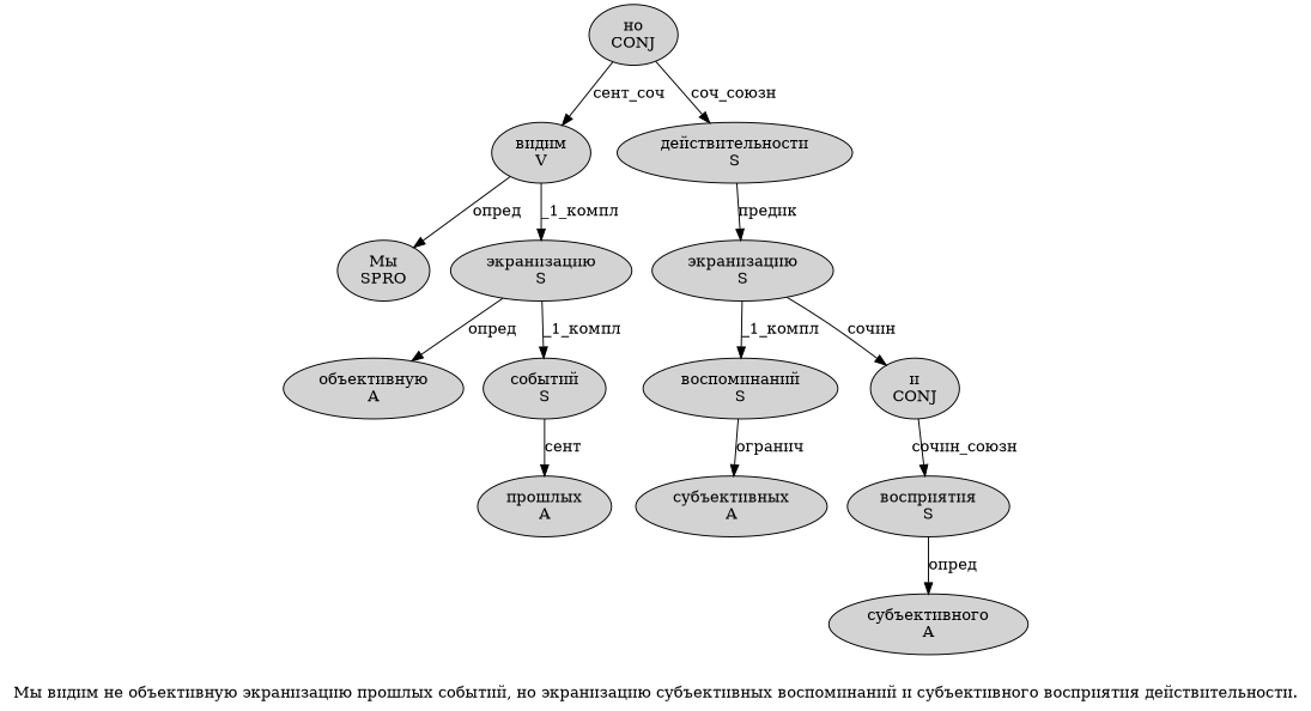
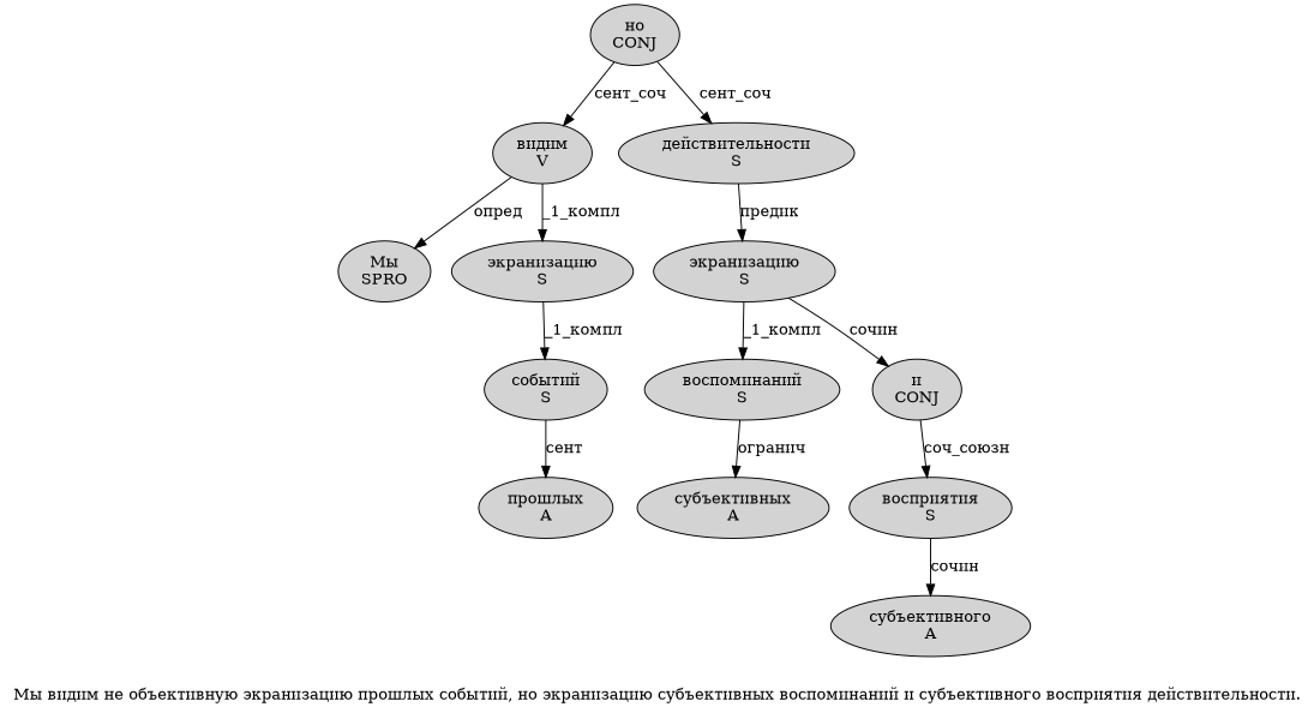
  digraph {
    label="Мы видим не объективную экранизацию прошлых событий, но экранизацию субъективных воспоминаний и субъективного восприятия действительности."
    node [fillcolor=lightgray penwidth=1 shape=ellipse style=filled]
    n1 [label="Мы\nSPRO"]
    n2 [label="видим\nV"]
    n3 [label="экранизацию\nS"]
-   n4 [label="объективную\nA"]
    n5 [label="событий\nS"]
    n6 [label="но\nCONJ"]
    n7 [label="действительности\nS"]
    n8 [label="прошлых\nA"]
    n9 [label="экранизацию\nS"]
    n10 [label="воспоминаний\nS"]
    n11 [label="и\nCONJ"]
    n12 [label="субъективных\nA"]
    n13 [label="восприятия\nS"]
    n14 [label="субъективного\nA"]
    n2 -> n1 [label="опред"]
    n2 -> n3 [label="_1_компл"]
-   n3 -> n4 [label="опред"]
    n3 -> n5 [label="_1_компл"]
    n5 -> n8 [label="сент"]
    n6 -> n2 [label="сент_соч"]
-   n6 -> n7 [label="соч_союзн"]
+   n6 -> n7 [label="сент_соч"]
    n7 -> n9 [label="предик"]
    n9 -> n10 [label="_1_компл"]
    n9 -> n11 [label="сочин"]
    n10 -> n12 [label="огранич"]
-   n11 -> n13 [label="сочин_союзн"]
-   n13 -> n14 [label="опред"]
+   n11 -> n13 [label="соч_союзн"]
+   n13 -> n14 [label="сочин"]
  }
